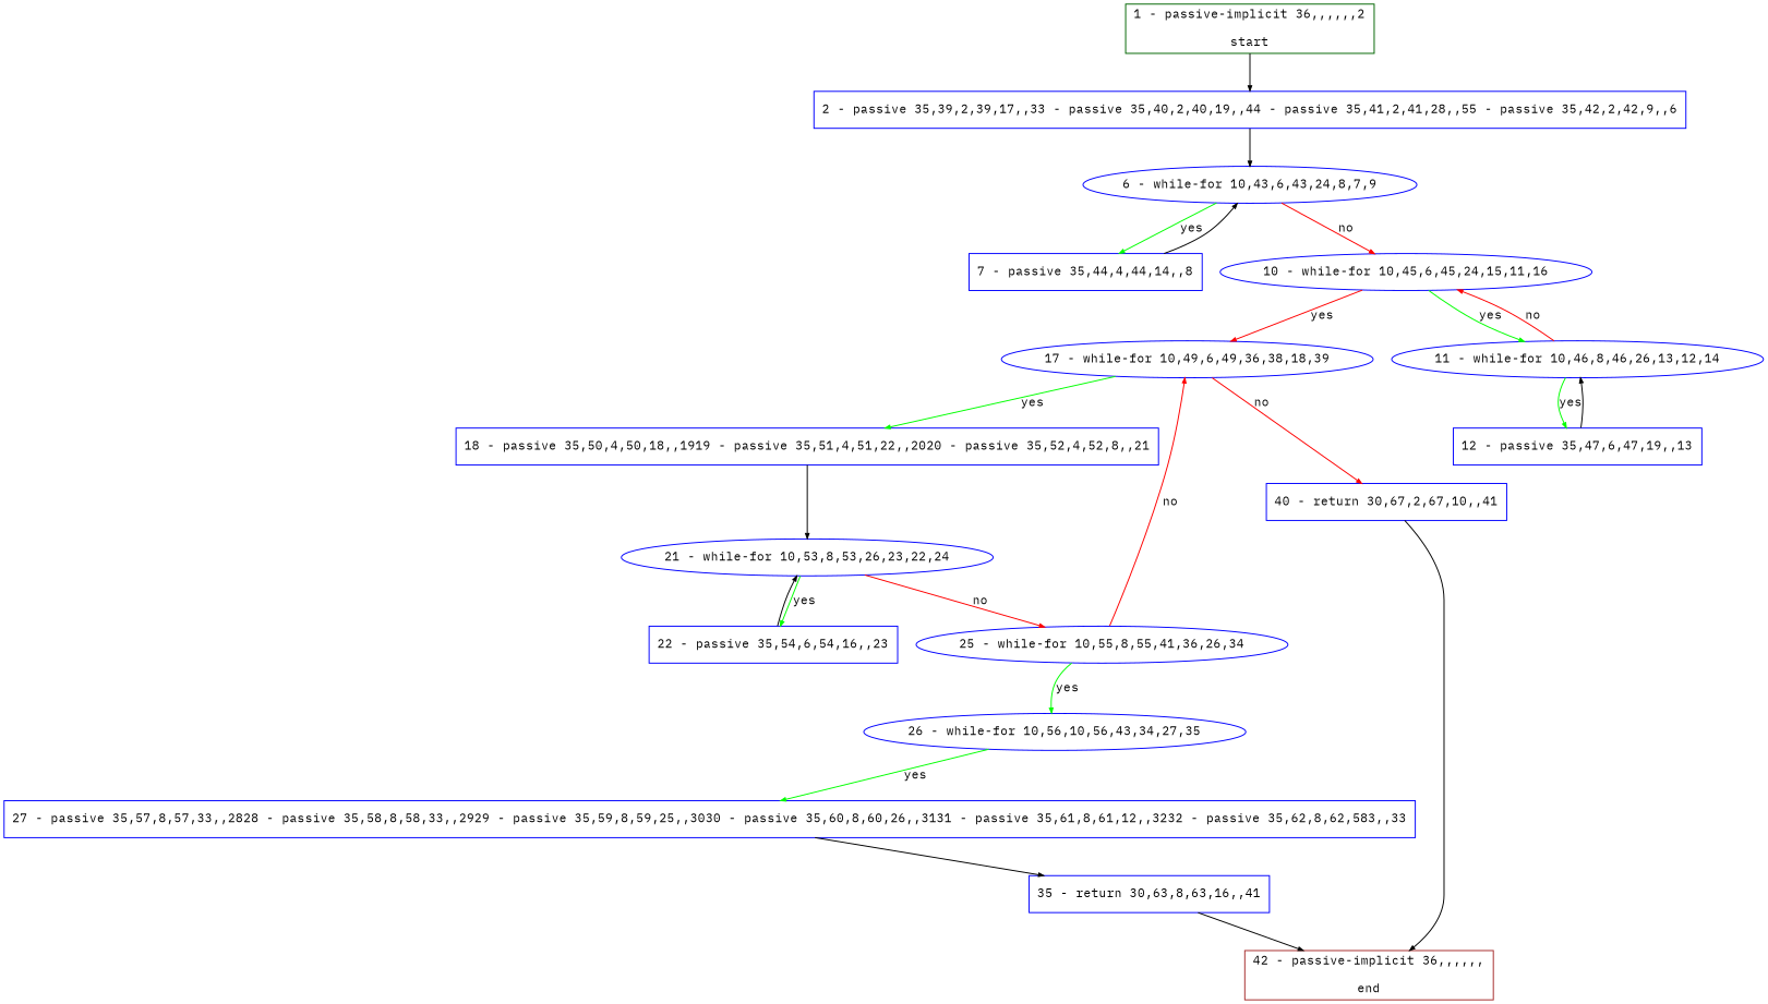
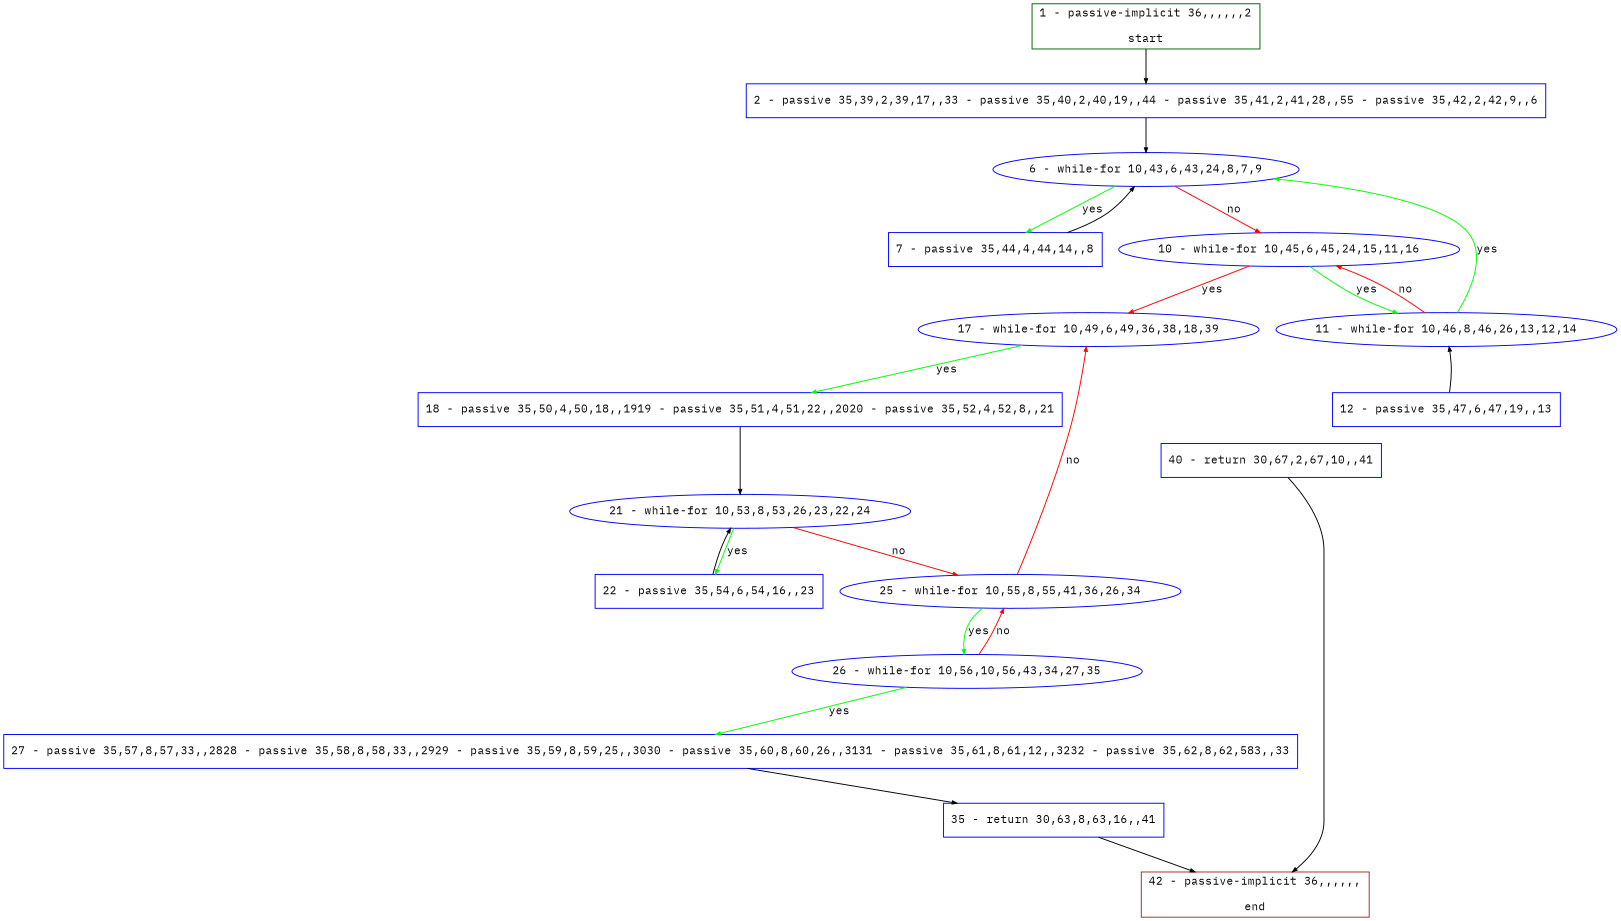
  digraph {
    bgcolor=white
    compound=true
    fillcolor="#FFFFCC"
    fontname="IBM Plex Mono"
    fontsize=12
    pack=true
    packmode=clust
    style="rounded,filled"
    node [color="#0000ff" compound=true fillcolor="#ffffff" fixedsize=false fontname="IBM Plex Mono" fontsize=12 node_initialized=no shape=box style=filled]
    edge [arrowhead=normal arrowsize=0.5 arrowtail=none color="#000000" compound=true dir=forward fontcolor=black fontname="IBM Plex Mono" fontsize=12]
    n1 [label="2 - passive 35,39,2,39,17,,33 - passive 35,40,2,40,19,,44 - passive 35,41,2,41,28,,55 - passive 35,42,2,42,9,,6"]
    n2 [label="6 - while-for 10,43,6,43,24,8,7,9" shape=oval]
    n3 [label="7 - passive 35,44,4,44,14,,8"]
    n4 [label="10 - while-for 10,45,6,45,24,15,11,16" shape=oval]
    n5 [color="#006400" label="1 - passive-implicit 36,,,,,,2\n\nstart"]
    n6 [label="11 - while-for 10,46,8,46,26,13,12,14" shape=oval]
    n7 [label="17 - while-for 10,49,6,49,36,38,18,39" shape=oval]
    n8 [label="12 - passive 35,47,6,47,19,,13"]
    n9 [label="18 - passive 35,50,4,50,18,,1919 - passive 35,51,4,51,22,,2020 - passive 35,52,4,52,8,,21"]
    n10 [label="40 - return 30,67,2,67,10,,41"]
    n11 [label="21 - while-for 10,53,8,53,26,23,22,24" shape=oval]
    n12 [color="#a52a2a" label="42 - passive-implicit 36,,,,,,\n\nend"]
    n13 [label="22 - passive 35,54,6,54,16,,23"]
    n14 [label="25 - while-for 10,55,8,55,41,36,26,34" shape=oval]
    n15 [label="26 - while-for 10,56,10,56,43,34,27,35" shape=oval]
    n16 [label="27 - passive 35,57,8,57,33,,2828 - passive 35,58,8,58,33,,2929 - passive 35,59,8,59,25,,3030 - passive 35,60,8,60,26,,3131 - passive 35,61,8,61,12,,3232 - passive 35,62,8,62,583,,33"]
    n17 [label="35 - return 30,63,8,63,16,,41"]
    n1 -> n2
    n2 -> n3 [color="#00ff00" label=yes]
    n2 -> n4 [color="#ff0000" label=no]
    n3 -> n2
    n4 -> n6 [color="#00ff00" label=yes]
    n4 -> n7 [color="#ff0000" label=yes]
    n5 -> n1
    n6 -> n4 [color="#ff0000" label=no]
-   n6 -> n8 [color="#00ff00" label=yes]
+   n6 -> n2 [color="#00ff00" label=yes]
    n7 -> n9 [color="#00ff00" label=yes]
-   n7 -> n10 [color="#ff0000" label=no]
    n8 -> n6
    n9 -> n11
    n10 -> n12
    n11 -> n13 [color="#00ff00" label=yes]
    n11 -> n14 [color="#ff0000" label=no]
    n13 -> n11
    n14 -> n7 [color="#ff0000" label=no]
    n14 -> n15 [color="#00ff00" label=yes]
+   n15 -> n14 [color="#ff0000" label=no]
    n15 -> n16 [color="#00ff00" label=yes]
    n16 -> n17
    n17 -> n12
  }
